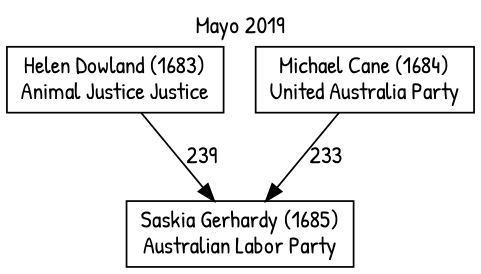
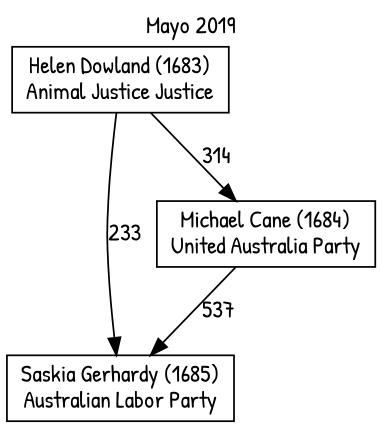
  digraph {
    fontname="Patrick Hand"
    label="Mayo 2019"
    labelloc=t
    mclimit=10
    node [fontname="Patrick Hand" shape=box]
    edge [fontname="Patrick Hand"]
    n1 [label="Saskia Gerhardy (1685)\nAustralian Labor Party"]
    n2 [label="Helen Dowland (1683)\nAnimal Justice Justice"]
    n3 [label="Michael Cane (1684)\nUnited Australia Party"]
-   n2 -> n1 [label=239]
-   n3 -> n1 [label=233]
+   n2 -> n1 [label=233]
+   n2 -> n3 [label=314]
+   n3 -> n1 [label=537]
  }
